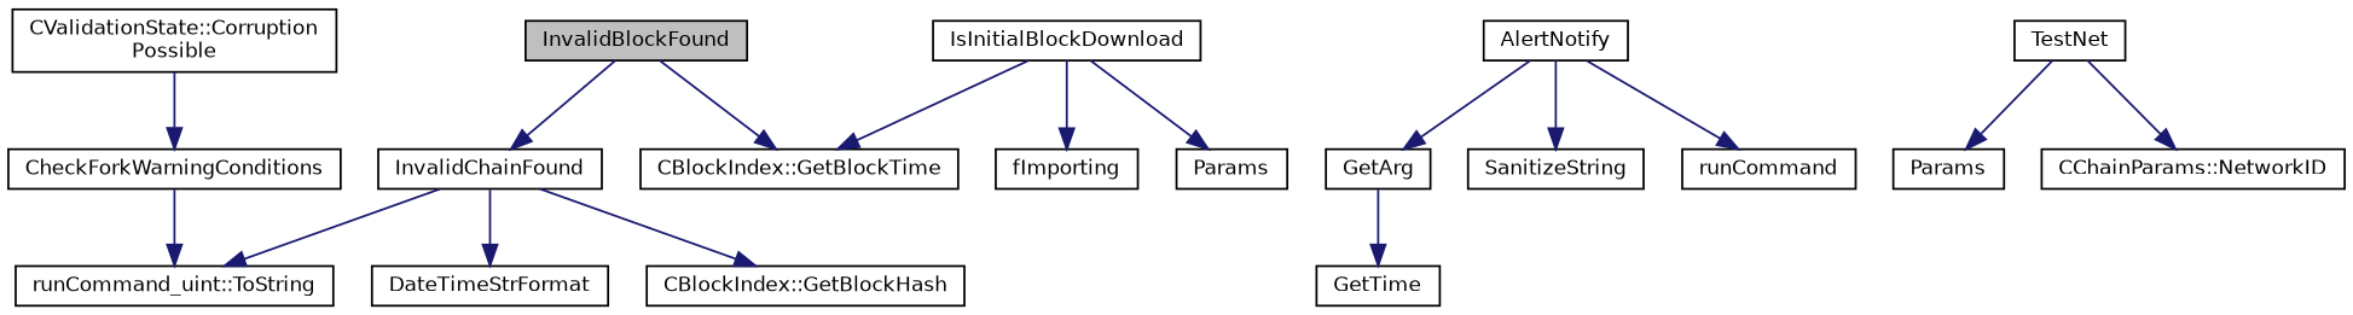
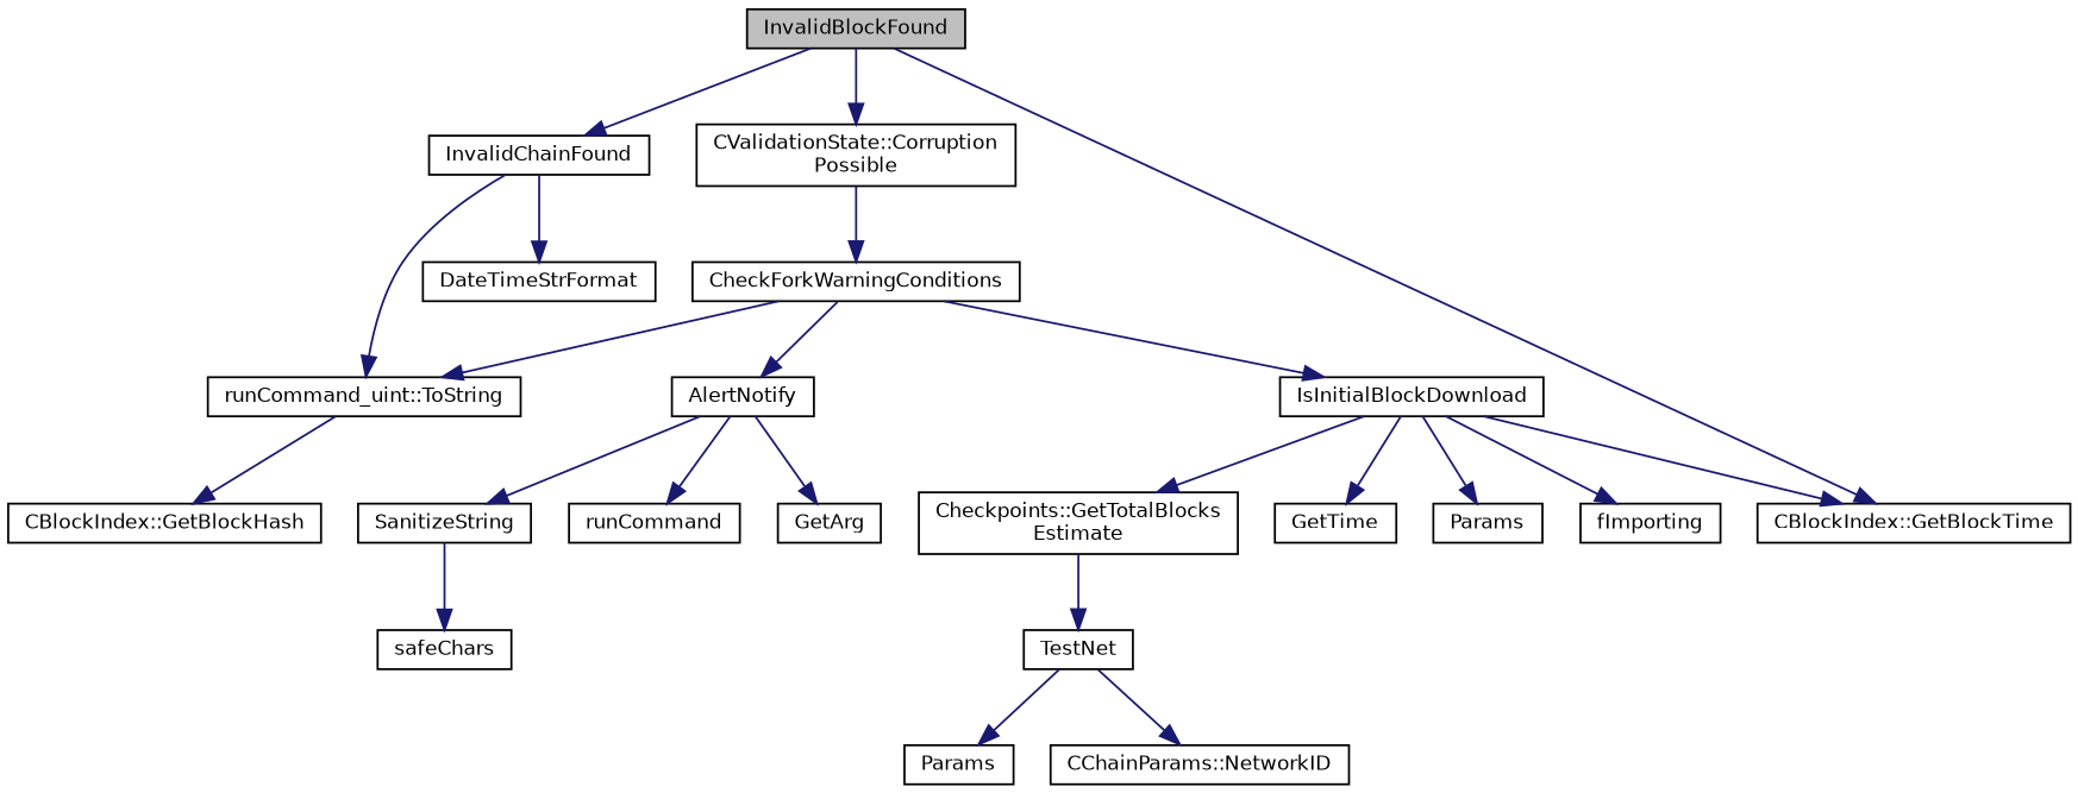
  digraph {
    rankdir=TB
    node [color=black fillcolor=white fontname=Helvetica fontsize=10 shape=record style=filled]
    edge [color=midnightblue fontname=Helvetica fontsize=10 labelfontname=Helvetica labelfontsize=10 style=solid]
    n1 [fillcolor=grey75 fontcolor=black height=0.2 label=InvalidBlockFound width=0.4]
    n2 [height=0.2 label="CValidationState::Corruption\lPossible" width=0.4]
    n3 [height=0.2 label=InvalidChainFound width=0.4]
    n4 [height=0.2 label="CBlockIndex::GetBlockTime" width=0.4]
    n5 [height=0.2 label=CheckForkWarningConditions width=0.4]
    n6 [height=0.2 label="CBlockIndex::GetBlockHash" width=0.4]
    n7 [height=0.2 label="runCommand_uint::ToString" width=0.4]
    n8 [height=0.2 label=DateTimeStrFormat width=0.4]
    n9 [height=0.2 label=IsInitialBlockDownload width=0.4]
    n10 [height=0.2 label=AlertNotify width=0.4]
+   n11 [height=0.2 label="Checkpoints::GetTotalBlocks\lEstimate" width=0.4]
    n12 [height=0.2 label=GetTime width=0.4]
    n13 [height=0.2 label=Params width=0.4]
    n14 [height=0.2 label=fImporting width=0.4]
    n15 [height=0.2 label=GetArg width=0.4]
    n16 [height=0.2 label=SanitizeString width=0.4]
    n17 [height=0.2 label=runCommand width=0.4]
    n18 [height=0.2 label=TestNet width=0.4]
    n19 [height=0.2 label=Params width=0.4]
    n20 [height=0.2 label="CChainParams::NetworkID" width=0.4]
+   n21 [height=0.2 label=safeChars width=0.4]
+   n1 -> n2
    n1 -> n3
    n1 -> n4
    n2 -> n5
-   n3 -> n6
+   n7 -> n6
    n3 -> n7
    n3 -> n8
    n5 -> n7
+   n5 -> n9
+   n5 -> n10
    n9 -> n4
-   n15 -> n12
+   n9 -> n11
+   n9 -> n12
    n9 -> n13
    n9 -> n14
    n10 -> n15
    n10 -> n16
    n10 -> n17
+   n11 -> n18
+   n16 -> n21
    n18 -> n19
    n18 -> n20
  }
